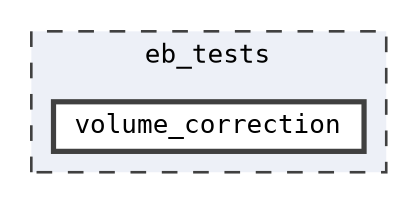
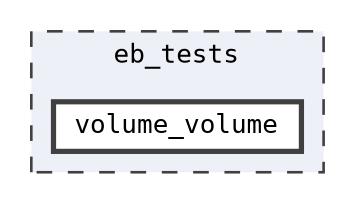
  digraph {
    compound=true
    fontname="DejaVu Sans Mono"
-   n1 [color=grey25 fillcolor=white fontname="DejaVu Sans Mono" fontsize=10 height=0.2 label=volume_correction shape=box style="filled,bold" width=0.4]
+   n1 [color=grey25 fillcolor=white fontname="DejaVu Sans Mono" fontsize=10 height=0.2 label=volume_volume shape=box style="filled,bold" width=0.4]
    subgraph cluster_1 {
      bgcolor="#edf0f7"
      fontsize=10
      label=eb_tests
      pencolor=grey25
      style="filled,dashed"
      n1
    }
  }
